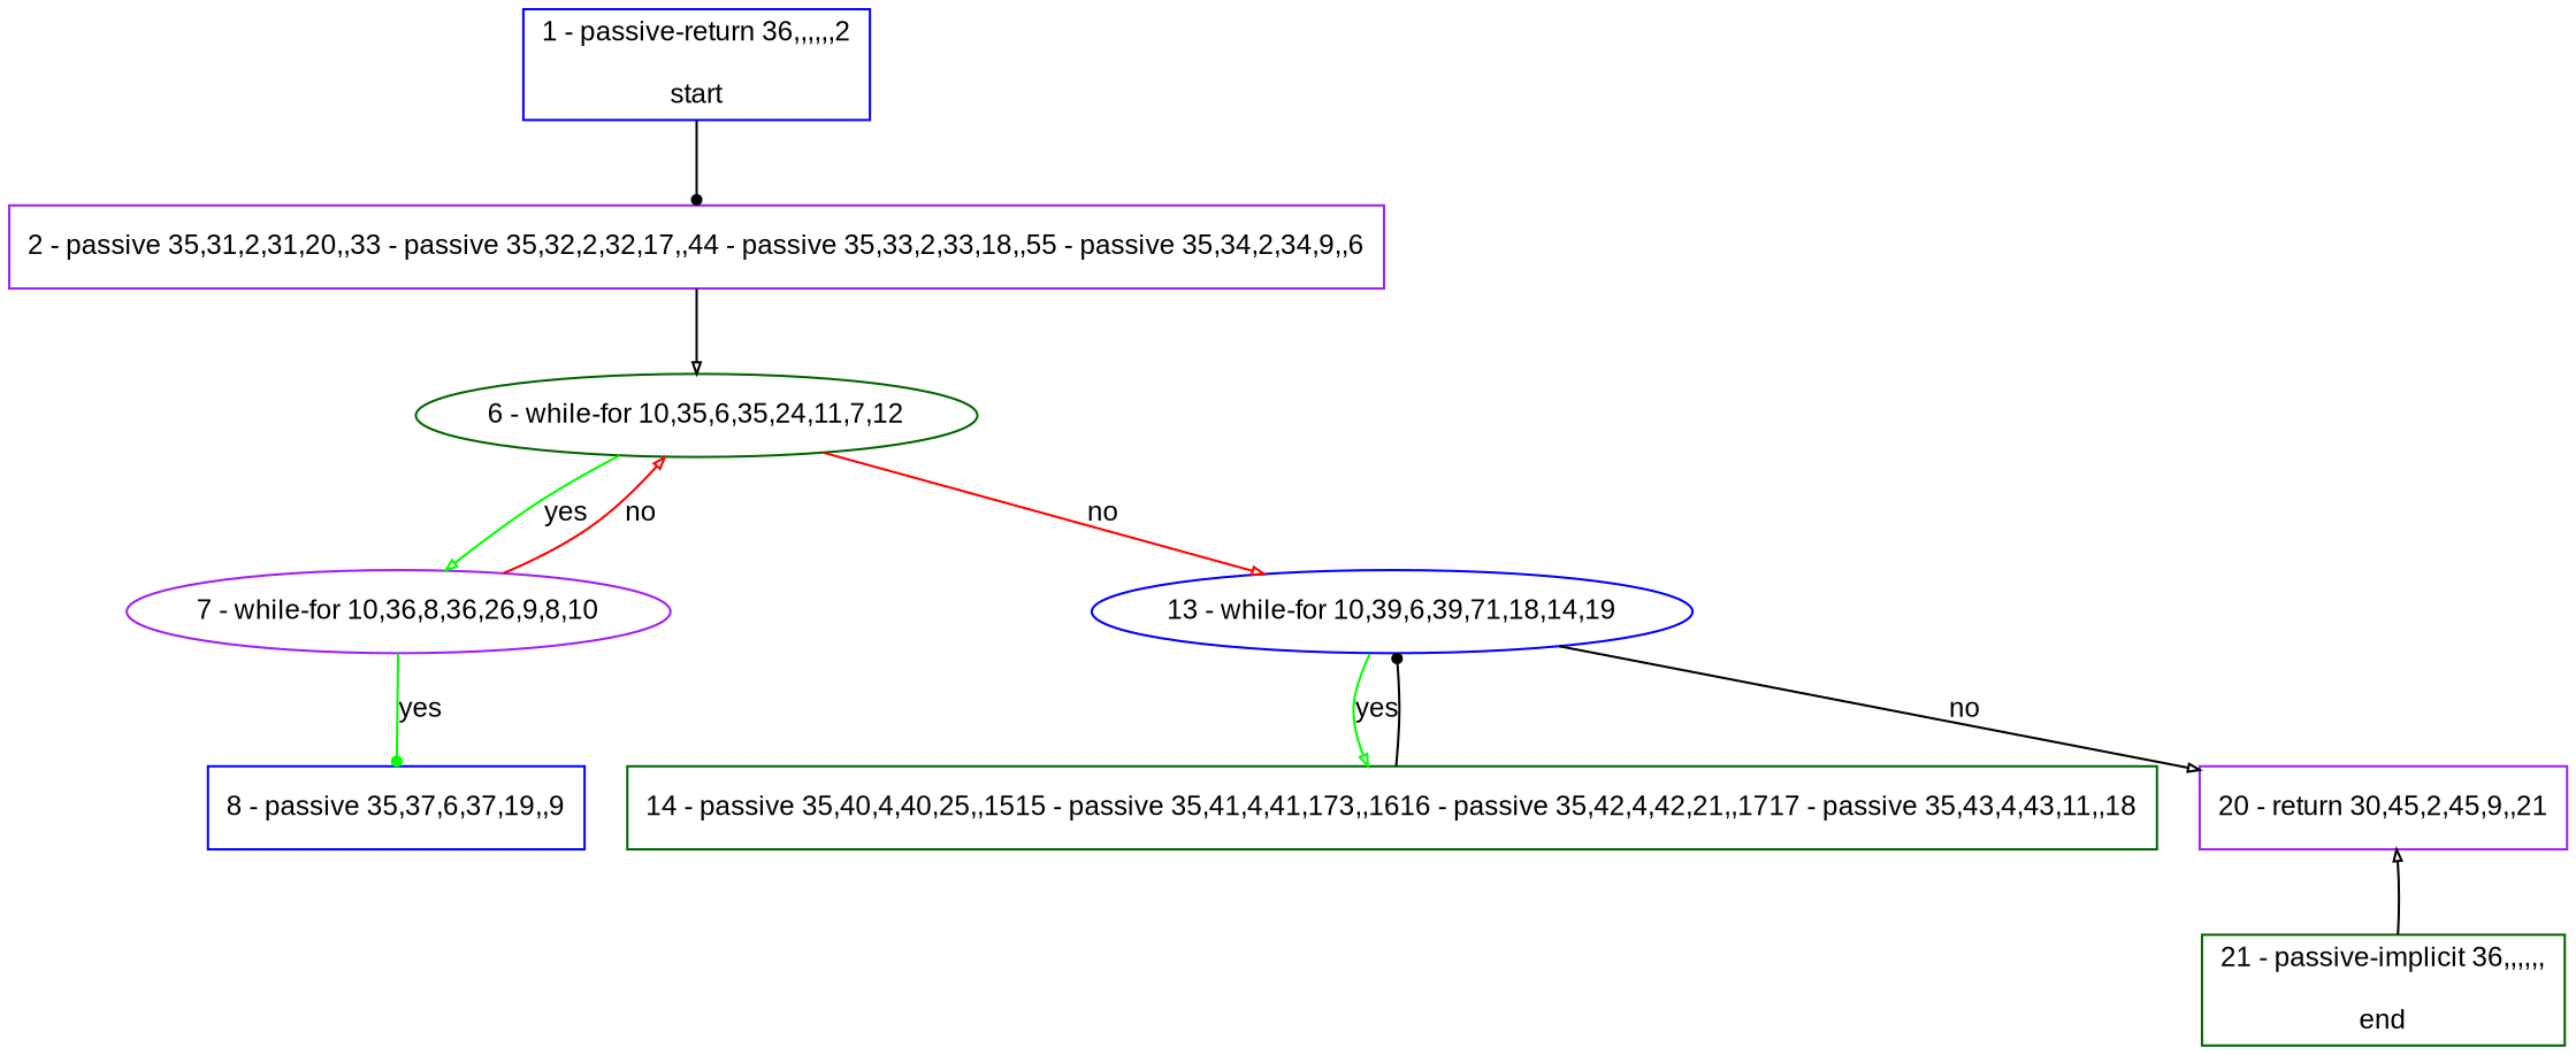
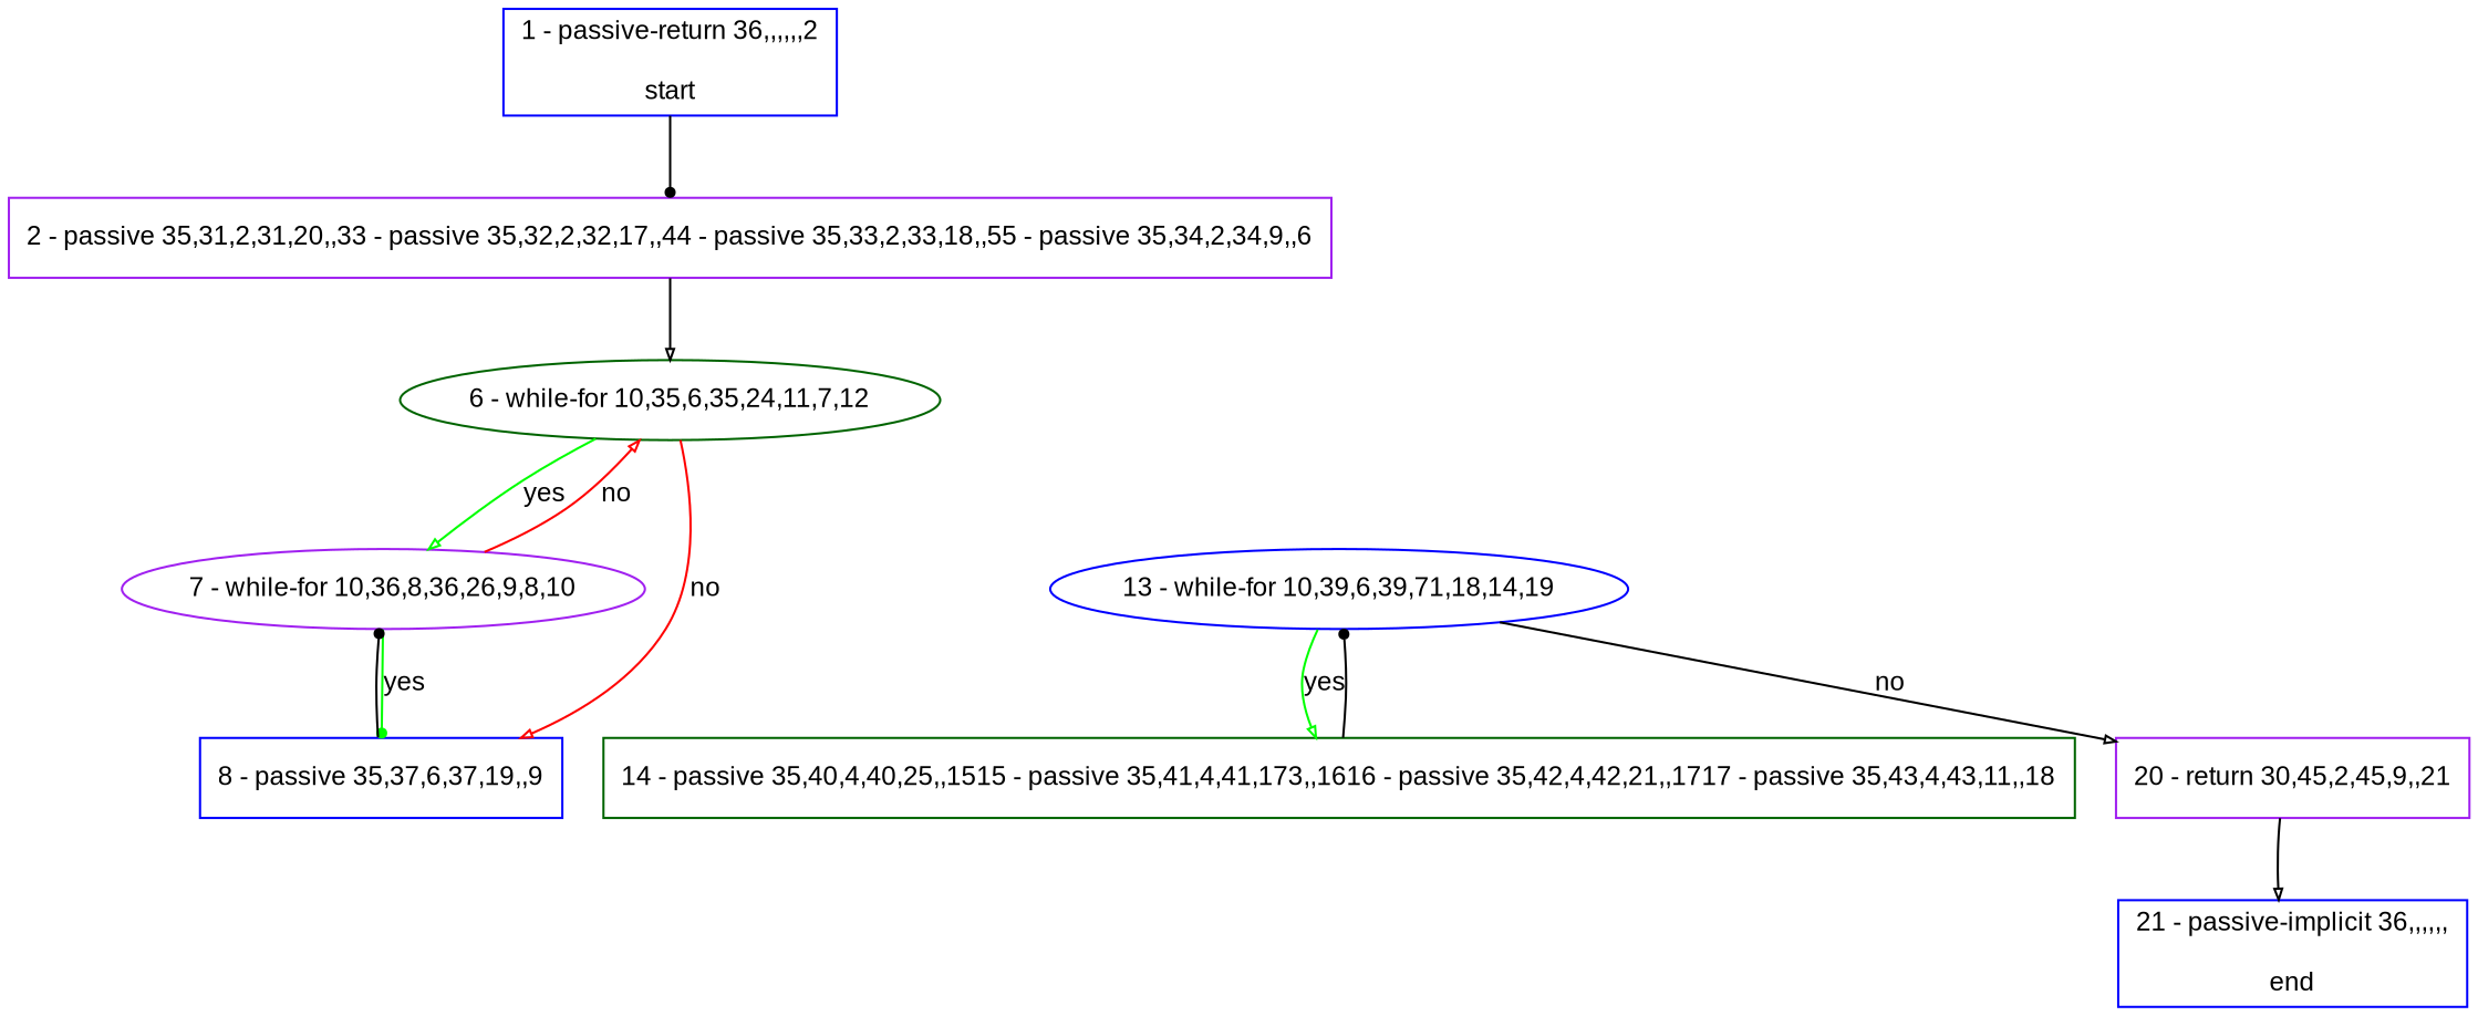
  digraph {
    bgcolor=white
    compound=true
    fillcolor="#FFFFCC"
    fontname=Arial
    fontsize=12
    pack=true
    packmode=clust
    style="rounded,filled"
    node [color=blue compound=true fillcolor="#ffffff" fixedsize=false fontname=Arial fontsize=12 node_initialized=no shape=box style=filled]
    edge [arrowhead=onormal arrowsize=0.5 arrowtail=none color="#000000" compound=true dir=forward fontcolor=black fontname=Arial fontsize=12]
    n1 [color=purple label="2 - passive 35,31,2,31,20,,33 - passive 35,32,2,32,17,,44 - passive 35,33,2,33,18,,55 - passive 35,34,2,34,9,,6"]
    n2 [color=darkgreen label="6 - while-for 10,35,6,35,24,11,7,12" shape=oval]
    n3 [color=purple label="7 - while-for 10,36,8,36,26,9,8,10" shape=oval]
    n4 [label="13 - while-for 10,39,6,39,71,18,14,19" shape=oval]
    n5 [label="1 - passive-return 36,,,,,,2\n\nstart"]
    n6 [label="8 - passive 35,37,6,37,19,,9"]
    n7 [color=darkgreen label="14 - passive 35,40,4,40,25,,1515 - passive 35,41,4,41,173,,1616 - passive 35,42,4,42,21,,1717 - passive 35,43,4,43,11,,18"]
    n8 [color=purple label="20 - return 30,45,2,45,9,,21"]
-   n9 [color=darkgreen label="21 - passive-implicit 36,,,,,,\n\nend"]
+   n9 [label="21 - passive-implicit 36,,,,,,\n\nend"]
    n1 -> n2
    n2 -> n3 [color="#00ff00" label=yes]
-   n2 -> n4 [color="#ff0000" label=no]
+   n2 -> n6 [color="#ff0000" label=no]
    n3 -> n2 [color="#ff0000" label=no]
    n3 -> n6 [arrowhead=dot color="#00ff00" label=yes]
    n4 -> n7 [color="#00ff00" label=yes]
    n4 -> n8 [label=no]
    n5 -> n1 [arrowhead=dot]
+   n6 -> n3 [arrowhead=dot]
    n7 -> n4 [arrowhead=dot]
-   n9 -> n8
+   n8 -> n9
  }
